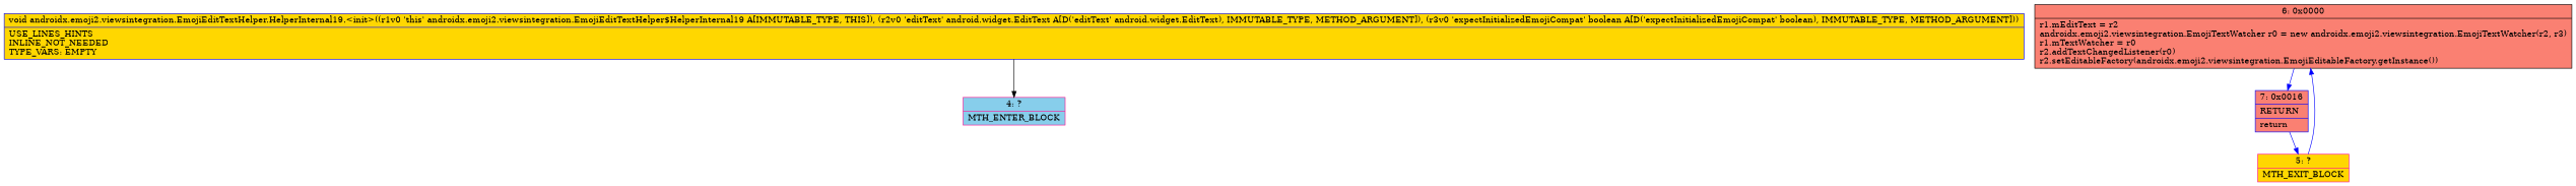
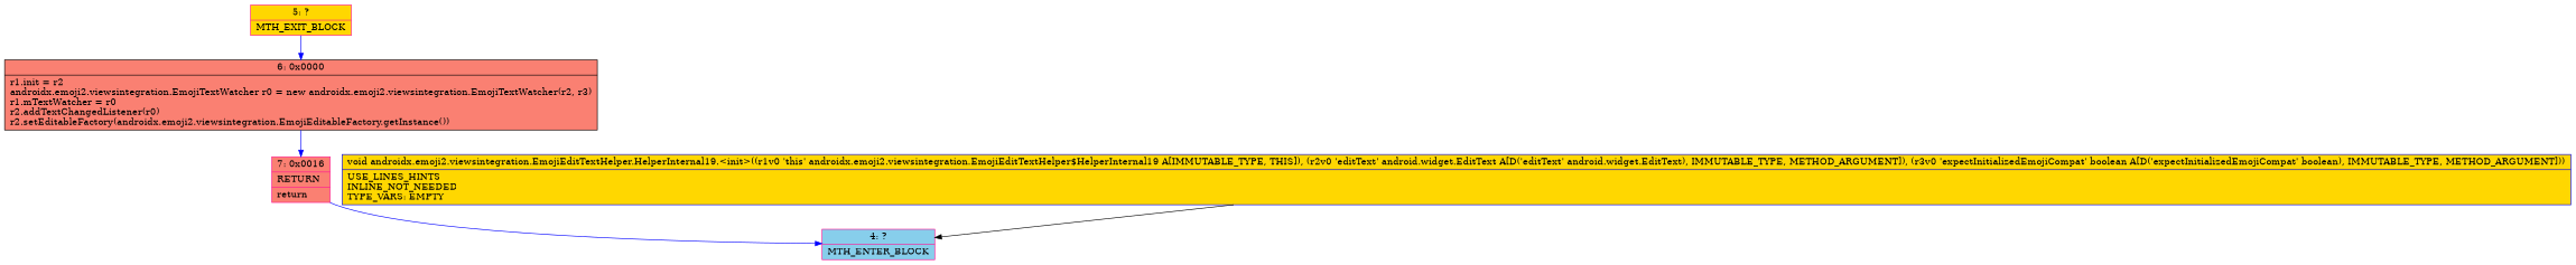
  digraph {
    node [color=deeppink fillcolor=salmon shape=record style=filled]
    edge [color=blue]
    n1 [fillcolor=skyblue label="{4\:\ ?|MTH_ENTER_BLOCK\l}"]
-   n2 [color=black label="{6\:\ 0x0000|r1.mEditText = r2\landroidx.emoji2.viewsintegration.EmojiTextWatcher r0 = new androidx.emoji2.viewsintegration.EmojiTextWatcher(r2, r3)\lr1.mTextWatcher = r0\lr2.addTextChangedListener(r0)\lr2.setEditableFactory(androidx.emoji2.viewsintegration.EmojiEditableFactory.getInstance())\l}"]
-   n3 [color=blue label="{7\:\ 0x0016|RETURN\l|return\l}"]
+   n2 [color=black label="{6\:\ 0x0000|r1.init = r2\landroidx.emoji2.viewsintegration.EmojiTextWatcher r0 = new androidx.emoji2.viewsintegration.EmojiTextWatcher(r2, r3)\lr1.mTextWatcher = r0\lr2.addTextChangedListener(r0)\lr2.setEditableFactory(androidx.emoji2.viewsintegration.EmojiEditableFactory.getInstance())\l}"]
+   n3 [label="{7\:\ 0x0016|RETURN\l|return\l}"]
    n4 [fillcolor=gold label="{5\:\ ?|MTH_EXIT_BLOCK\l}"]
    n5 [color=blue fillcolor=gold label="{void androidx.emoji2.viewsintegration.EmojiEditTextHelper.HelperInternal19.\<init\>((r1v0 'this' androidx.emoji2.viewsintegration.EmojiEditTextHelper$HelperInternal19 A[IMMUTABLE_TYPE, THIS]), (r2v0 'editText' android.widget.EditText A[D('editText' android.widget.EditText), IMMUTABLE_TYPE, METHOD_ARGUMENT]), (r3v0 'expectInitializedEmojiCompat' boolean A[D('expectInitializedEmojiCompat' boolean), IMMUTABLE_TYPE, METHOD_ARGUMENT]))  | USE_LINES_HINTS\lINLINE_NOT_NEEDED\lTYPE_VARS: EMPTY\l}"]
    n2 -> n3
-   n3 -> n4
+   n3 -> n1
    n4 -> n2
    n5 -> n1 [color=black]
  }
